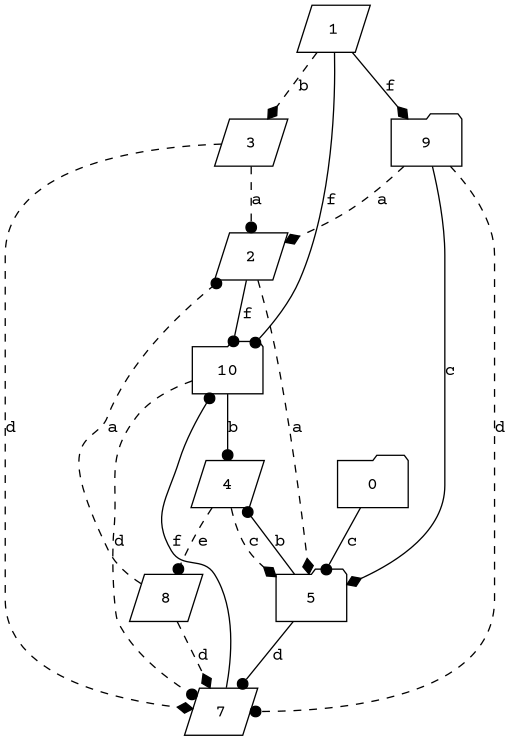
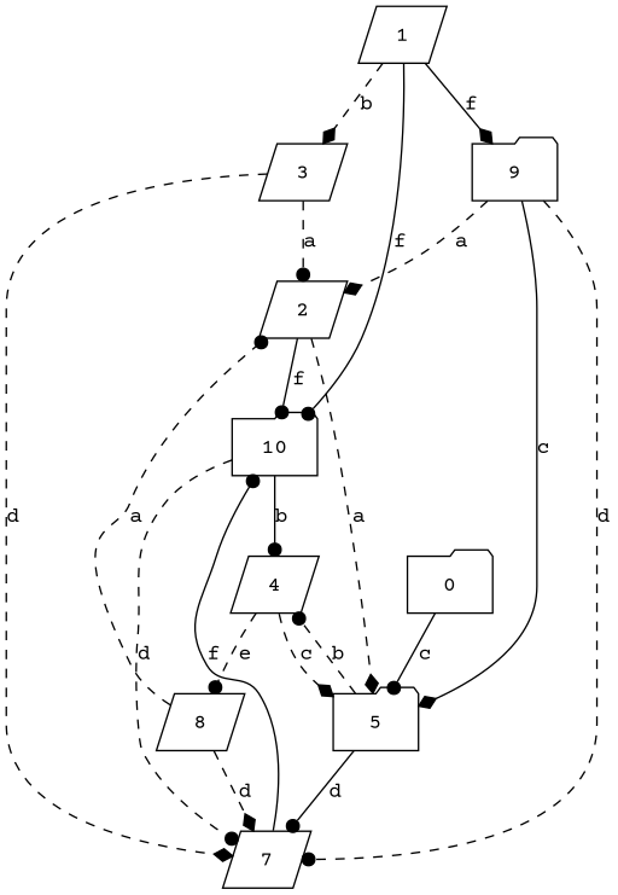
  strict digraph {
    fontname="Courier Prime"
    node [fontname="Courier Prime" shape=parallelogram]
    edge [arrowhead=dot fontname="Courier Prime" style=dashed]
    1
    3
    9 [shape=folder]
    10 [shape=folder]
    2
    7
    5 [shape=folder]
    4
    8
    0 [shape=folder]
    1 -> 3 [arrowhead=diamond label=b]
    1 -> 9 [arrowhead=diamond label=f style=solid]
    1 -> 10 [label=f style=solid]
    3 -> 2 [label=a]
    3 -> 7 [arrowhead=diamond label=d]
    9 -> 2 [arrowhead=diamond label=a]
    9 -> 7 [label=d]
    9 -> 5 [arrowhead=diamond label=c style=solid]
    10 -> 7 [label=d]
    10 -> 4 [label=b style=solid]
    2 -> 10 [label=f style=solid]
    2 -> 5 [arrowhead=diamond label=a]
    7 -> 10 [label=f style=solid]
    5 -> 7 [label=d style=solid]
-   5 -> 4 [label=b style=solid]
+   5 -> 4 [label=b]
    4 -> 5 [arrowhead=diamond label=c]
    4 -> 8 [label=e]
    8 -> 2 [label=a]
    8 -> 7 [arrowhead=diamond label=d]
    0 -> 5 [label=c style=solid]
  }
